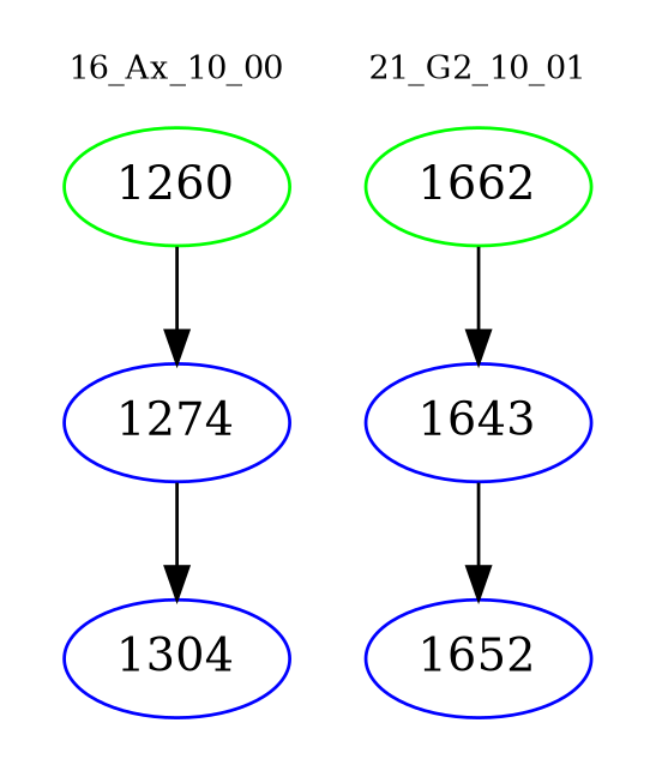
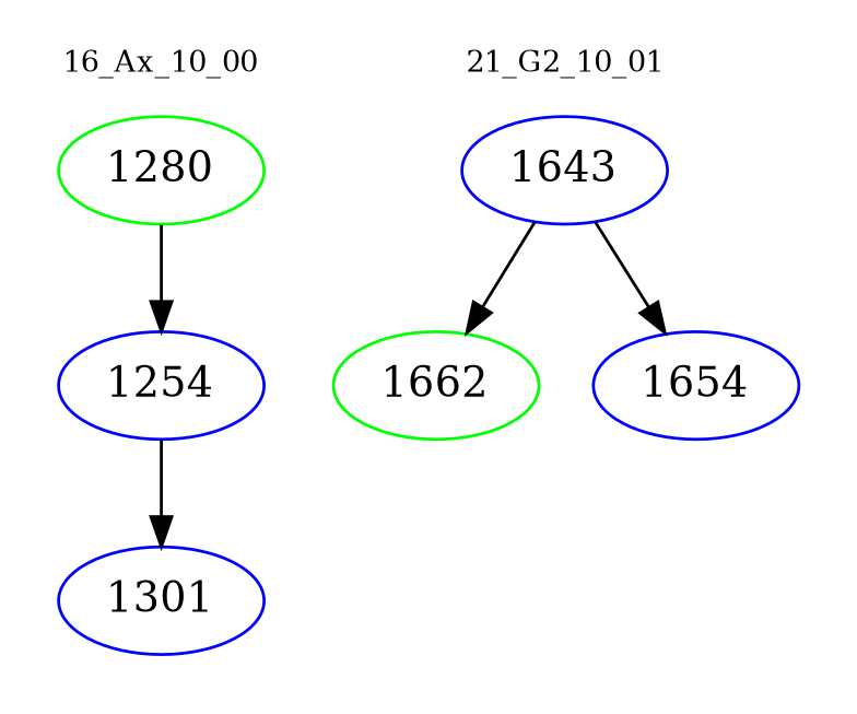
  digraph {
    node [color=blue]
    edge [color=black]
-   n1 [color=green label=1260]
-   n2 [label=1274]
-   n3 [label=1304]
+   n1 [color=green label=1280]
+   n2 [label=1254]
+   n3 [label=1301]
    n4 [color=green label=1662]
    n5 [label=1643]
-   n6 [label=1652]
+   n6 [label=1654]
    subgraph cluster_1 {
      color=white
      fontsize=10
      label="16_Ax_10_00"
      n1
      n2
      n3
    }
    subgraph cluster_2 {
      color=white
      fontsize=10
      label="21_G2_10_01"
      n4
      n5
      n6
    }
    n1 -> n2
    n2 -> n3
-   n4 -> n5
+   n5 -> n4
    n5 -> n6
  }
